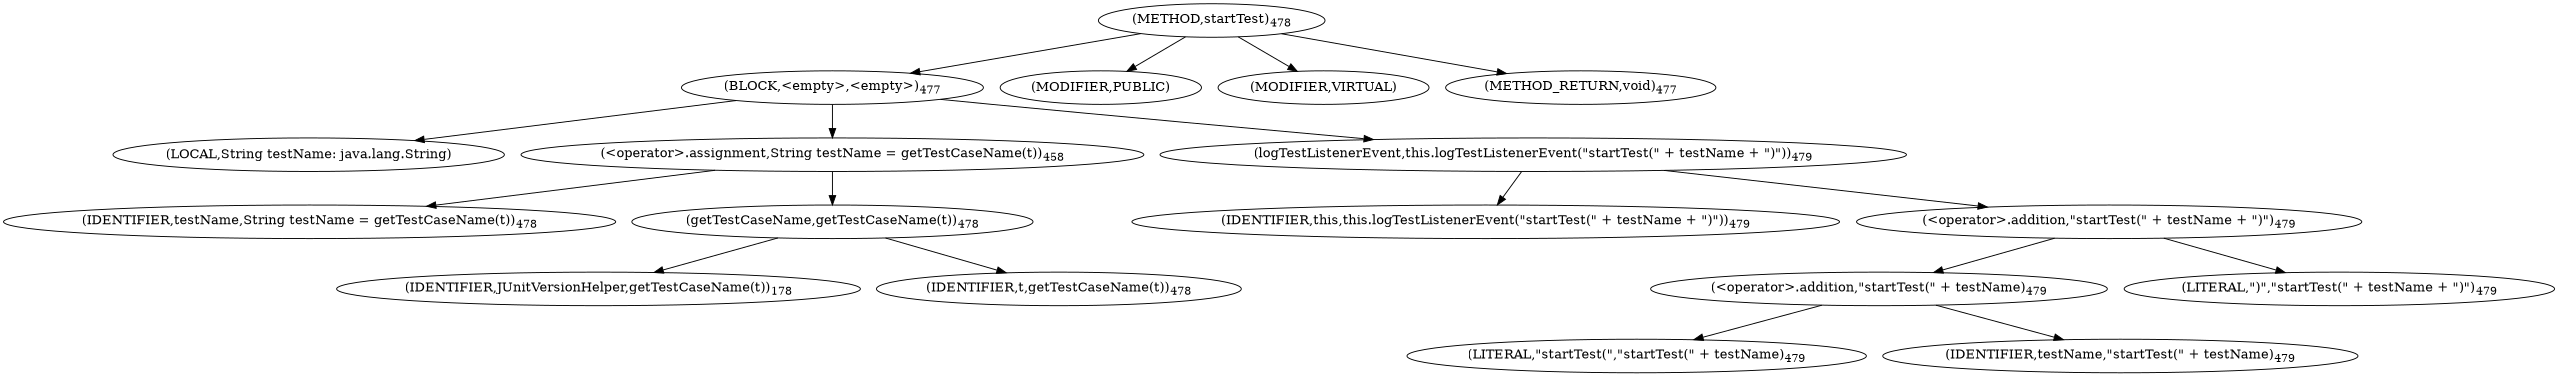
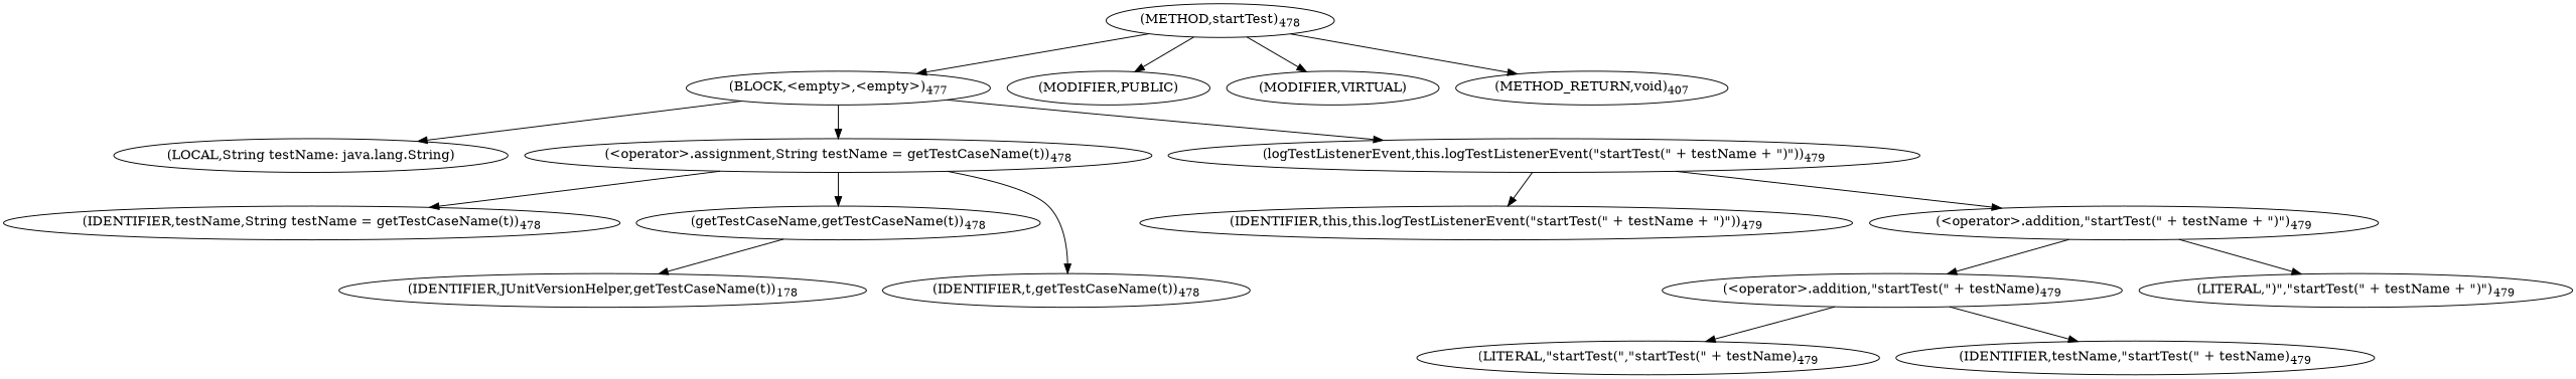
  digraph {
    n1 [label=<(METHOD,startTest)<SUB>478</SUB>>]
    n2 [label=<(BLOCK,&lt;empty&gt;,&lt;empty&gt;)<SUB>477</SUB>>]
    n3 [label=<(MODIFIER,PUBLIC)>]
    n4 [label=<(MODIFIER,VIRTUAL)>]
-   n5 [label=<(METHOD_RETURN,void)<SUB>477</SUB>>]
+   n5 [label=<(METHOD_RETURN,void)<SUB>407</SUB>>]
    n6 [label=<(LOCAL,String testName: java.lang.String)>]
-   n7 [label=<(&lt;operator&gt;.assignment,String testName = getTestCaseName(t))<SUB>458</SUB>>]
+   n7 [label=<(&lt;operator&gt;.assignment,String testName = getTestCaseName(t))<SUB>478</SUB>>]
    n8 [label=<(logTestListenerEvent,this.logTestListenerEvent(&quot;startTest(&quot; + testName + &quot;)&quot;))<SUB>479</SUB>>]
    n9 [label=<(IDENTIFIER,testName,String testName = getTestCaseName(t))<SUB>478</SUB>>]
    n10 [label=<(getTestCaseName,getTestCaseName(t))<SUB>478</SUB>>]
    n11 [label=<(IDENTIFIER,this,this.logTestListenerEvent(&quot;startTest(&quot; + testName + &quot;)&quot;))<SUB>479</SUB>>]
    n12 [label=<(&lt;operator&gt;.addition,&quot;startTest(&quot; + testName + &quot;)&quot;)<SUB>479</SUB>>]
    n13 [label=<(IDENTIFIER,JUnitVersionHelper,getTestCaseName(t))<SUB>178</SUB>>]
    n14 [label=<(IDENTIFIER,t,getTestCaseName(t))<SUB>478</SUB>>]
    n15 [label=<(&lt;operator&gt;.addition,&quot;startTest(&quot; + testName)<SUB>479</SUB>>]
    n16 [label=<(LITERAL,&quot;)&quot;,&quot;startTest(&quot; + testName + &quot;)&quot;)<SUB>479</SUB>>]
    n17 [label=<(LITERAL,&quot;startTest(&quot;,&quot;startTest(&quot; + testName)<SUB>479</SUB>>]
    n18 [label=<(IDENTIFIER,testName,&quot;startTest(&quot; + testName)<SUB>479</SUB>>]
    n1 -> n2
    n1 -> n3
    n1 -> n4
    n1 -> n5
    n2 -> n6
    n2 -> n7
    n2 -> n8
    n7 -> n9
    n7 -> n10
    n8 -> n11
    n8 -> n12
    n10 -> n13
-   n10 -> n14
+   n7 -> n14
    n12 -> n15
    n12 -> n16
    n15 -> n17
    n15 -> n18
  }
